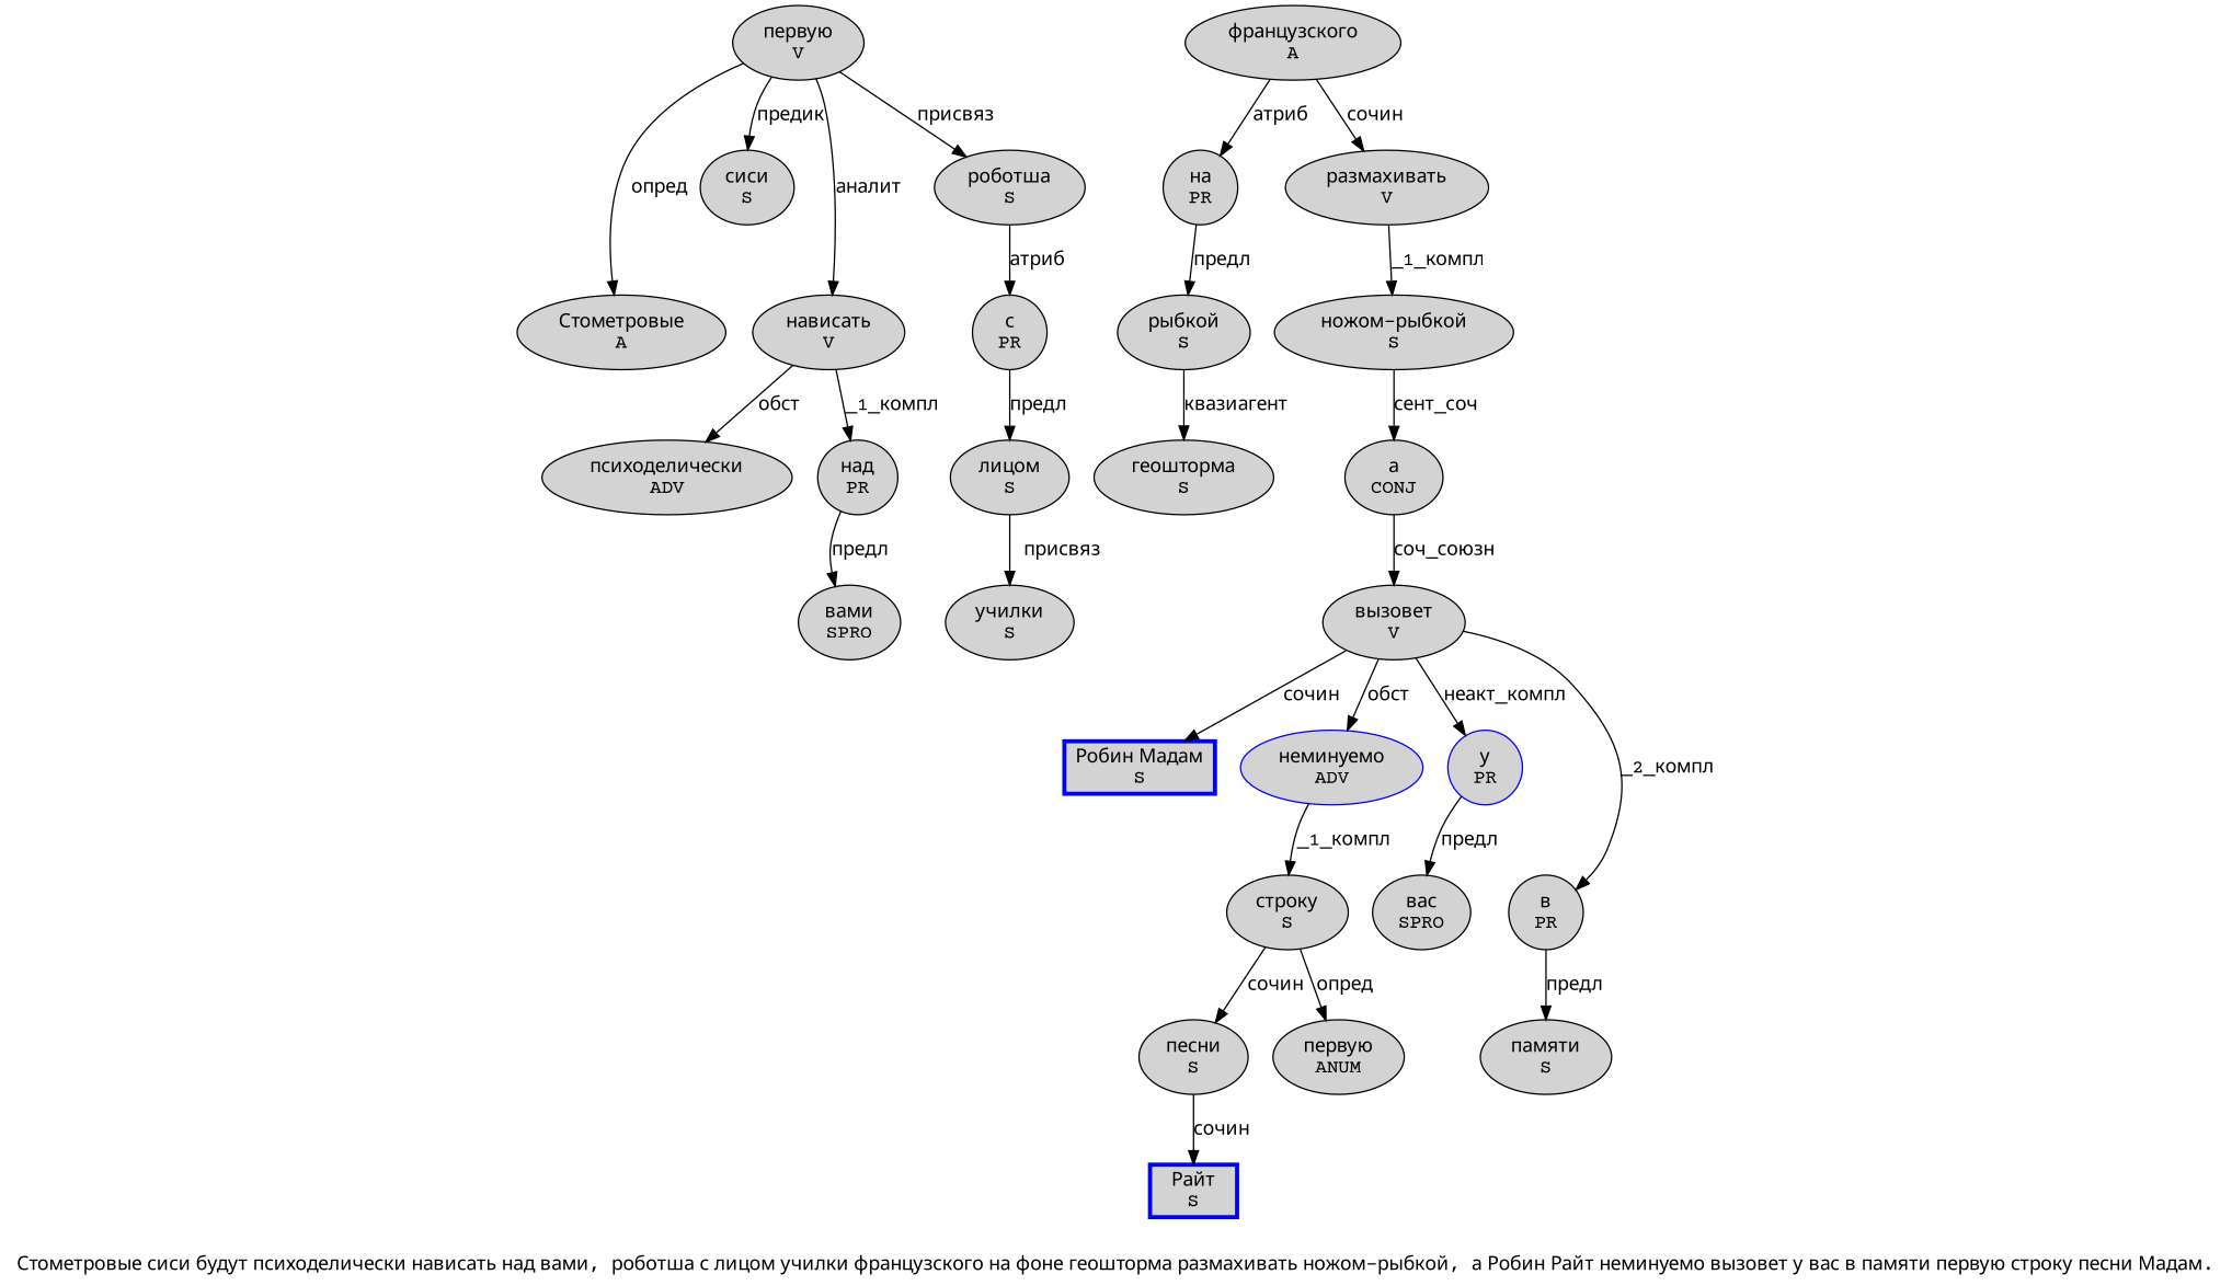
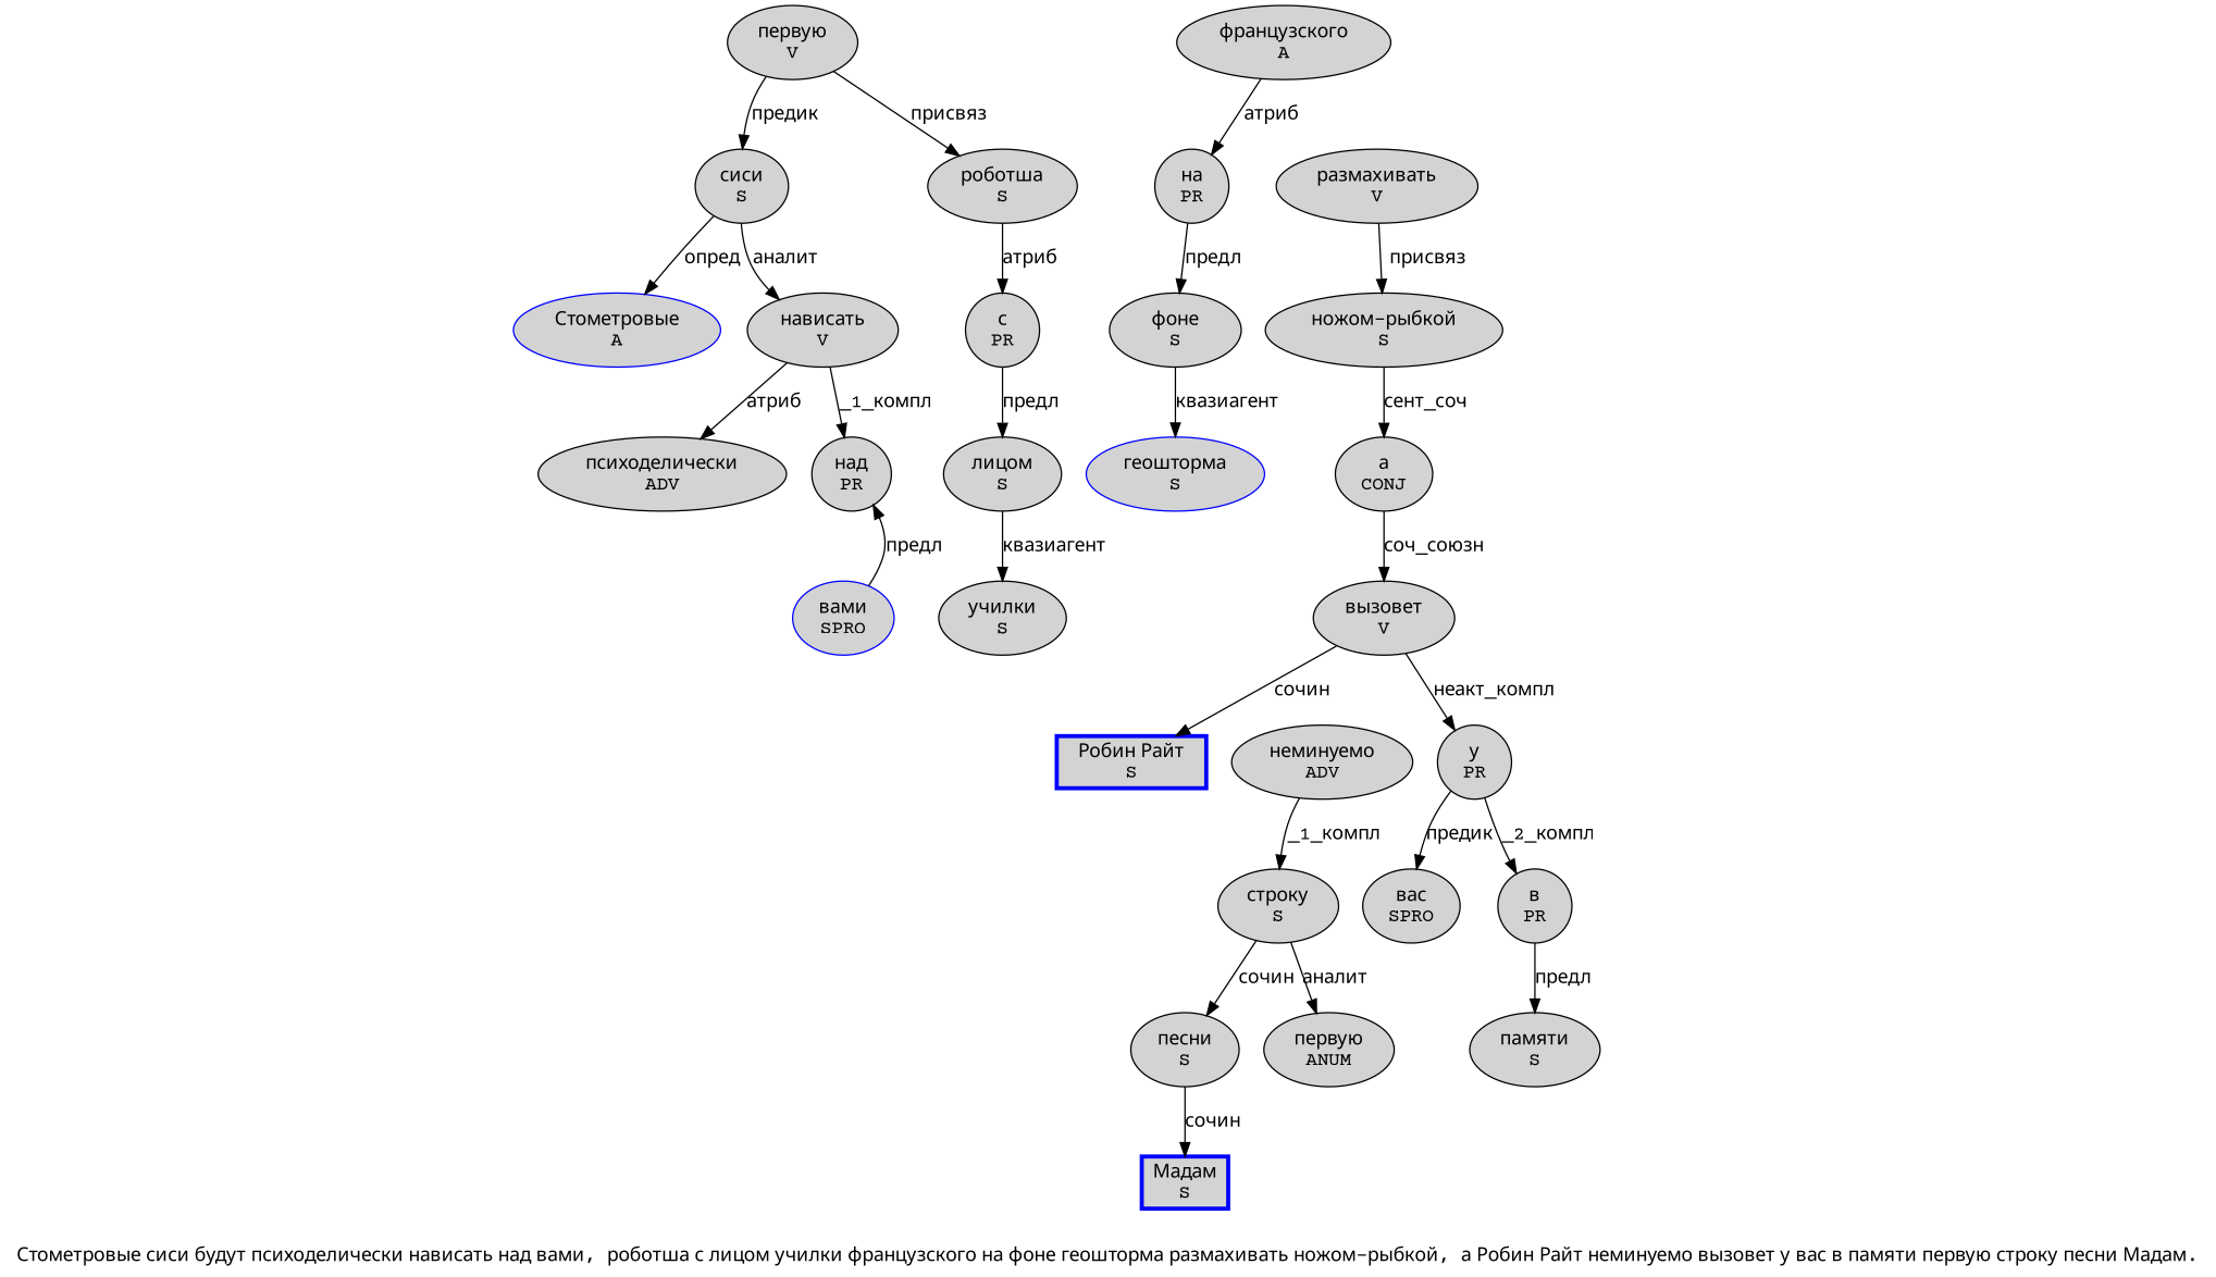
  digraph {
    fontname="Courier Prime"
    label="Стометровые сиси будут психоделически нависать над вами, роботша с лицом училки французского на фоне геошторма размахивать ножом-рыбкой, а Робин Райт неминуемо вызовет у вас в памяти первую строку песни Мадам."
    node [fillcolor=lightgray fontname="Courier Prime" penwidth=1 shape=ellipse style=filled]
    edge [fontname="Courier Prime"]
-   n1 [label="Стометровые\nA"]
+   n1 [label="Стометровые\nA" color=blue]
    n2 [label="сиси\nS"]
    n3 [label="первую\nV"]
    n4 [label="нависать\nV"]
    n5 [label="роботша\nS"]
    n6 [label="психоделически\nADV"]
    n7 [label="над\nPR"]
    n8 [label="с\nPR"]
-   n9 [label="вами\nSPRO"]
+   n9 [label="вами\nSPRO" color=blue]
    n10 [label="лицом\nS"]
    n11 [label="училки\nS"]
    n12 [label="французского\nA"]
    n13 [label="на\nPR"]
    n14 [label="размахивать\nV"]
-   n15 [label="рыбкой\nS"]
+   n15 [label="фоне\nS"]
    n16 [label="ножом-рыбкой\nS"]
    n17 [label="а\nCONJ"]
    n18 [label="вызовет\nV"]
-   n19 [label="геошторма\nS"]
-   n20 [color=blue label="Робин Мадам\nS" penwidth=3 shape=box]
-   n21 [label="неминуемо\nADV" color=blue]
-   n22 [label="у\nPR" color=blue]
+   n19 [label="геошторма\nS" color=blue]
+   n20 [color=blue label="Робин Райт\nS" penwidth=3 shape=box]
+   n21 [label="неминуемо\nADV"]
+   n22 [label="у\nPR"]
    n23 [label="в\nPR"]
    n24 [label="строку\nS"]
    n25 [label="вас\nSPRO"]
    n26 [label="памяти\nS"]
    n27 [label="первую\nANUM"]
    n28 [label="песни\nS"]
-   n29 [color=blue label="Райт\nS" penwidth=3 shape=box]
-   n3 -> n1 [label="опред"]
+   n29 [color=blue label="Мадам\nS" penwidth=3 shape=box]
+   n2 -> n1 [label="опред"]
    n3 -> n2 [label="предик"]
-   n3 -> n4 [label="аналит"]
+   n2 -> n4 [label="аналит"]
    n3 -> n5 [label="присвяз"]
-   n4 -> n6 [label="обст"]
+   n4 -> n6 [label="атриб"]
    n4 -> n7 [label="_1_компл"]
    n5 -> n8 [label="атриб"]
-   n7 -> n9 [label="предл"]
+   n9 -> n7 [label="предл"]
    n8 -> n10 [label="предл"]
-   n10 -> n11 [label="присвяз"]
+   n10 -> n11 [label="квазиагент"]
    n12 -> n13 [label="атриб"]
-   n12 -> n14 [label="сочин"]
    n13 -> n15 [label="предл"]
-   n14 -> n16 [label="_1_компл"]
+   n14 -> n16 [label="присвяз"]
    n15 -> n19 [label="квазиагент"]
    n16 -> n17 [label="сент_соч"]
    n17 -> n18 [label="соч_союзн"]
    n18 -> n20 [label="сочин"]
-   n18 -> n21 [label="обст"]
    n18 -> n22 [label="неакт_компл"]
-   n18 -> n23 [label="_2_компл"]
+   n22 -> n23 [label="_2_компл"]
    n21 -> n24 [label="_1_компл"]
-   n22 -> n25 [label="предл"]
+   n22 -> n25 [label="предик"]
    n23 -> n26 [label="предл"]
-   n24 -> n27 [label="опред"]
+   n24 -> n27 [label="аналит"]
    n24 -> n28 [label="сочин"]
    n28 -> n29 [label="сочин"]
  }
